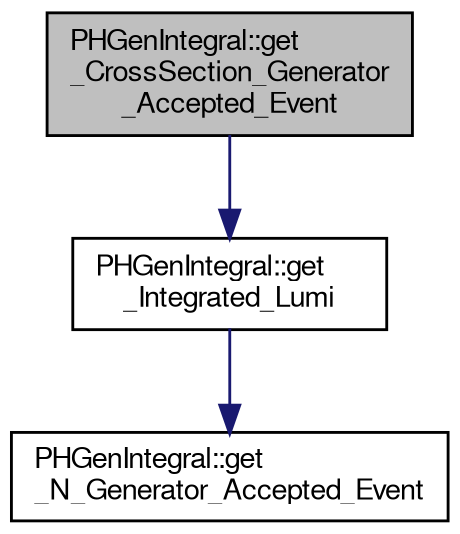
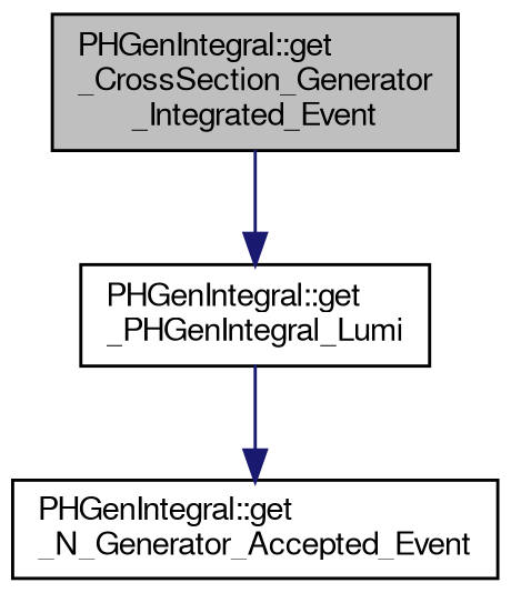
  digraph {
    rankdir=TB
    node [color=black fontname=FreeSans fontsize=10 shape=record]
    edge [color=midnightblue fontname=FreeSans fontsize=10 labelfontname=FreeSans labelfontsize=10 style=solid]
-   n1 [fillcolor=grey75 fontcolor=black height=0.2 label="PHGenIntegral::get\l_CrossSection_Generator\l_Accepted_Event" style=filled width=0.4]
-   n2 [height=0.2 label="PHGenIntegral::get\l_Integrated_Lumi" width=0.4]
+   n1 [fillcolor=grey75 fontcolor=black height=0.2 label="PHGenIntegral::get\l_CrossSection_Generator\l_Integrated_Event" style=filled width=0.4]
+   n2 [height=0.2 label="PHGenIntegral::get\l_PHGenIntegral_Lumi" width=0.4]
    n3 [height=0.2 label="PHGenIntegral::get\l_N_Generator_Accepted_Event" width=0.4]
    n1 -> n2
    n2 -> n3
  }
